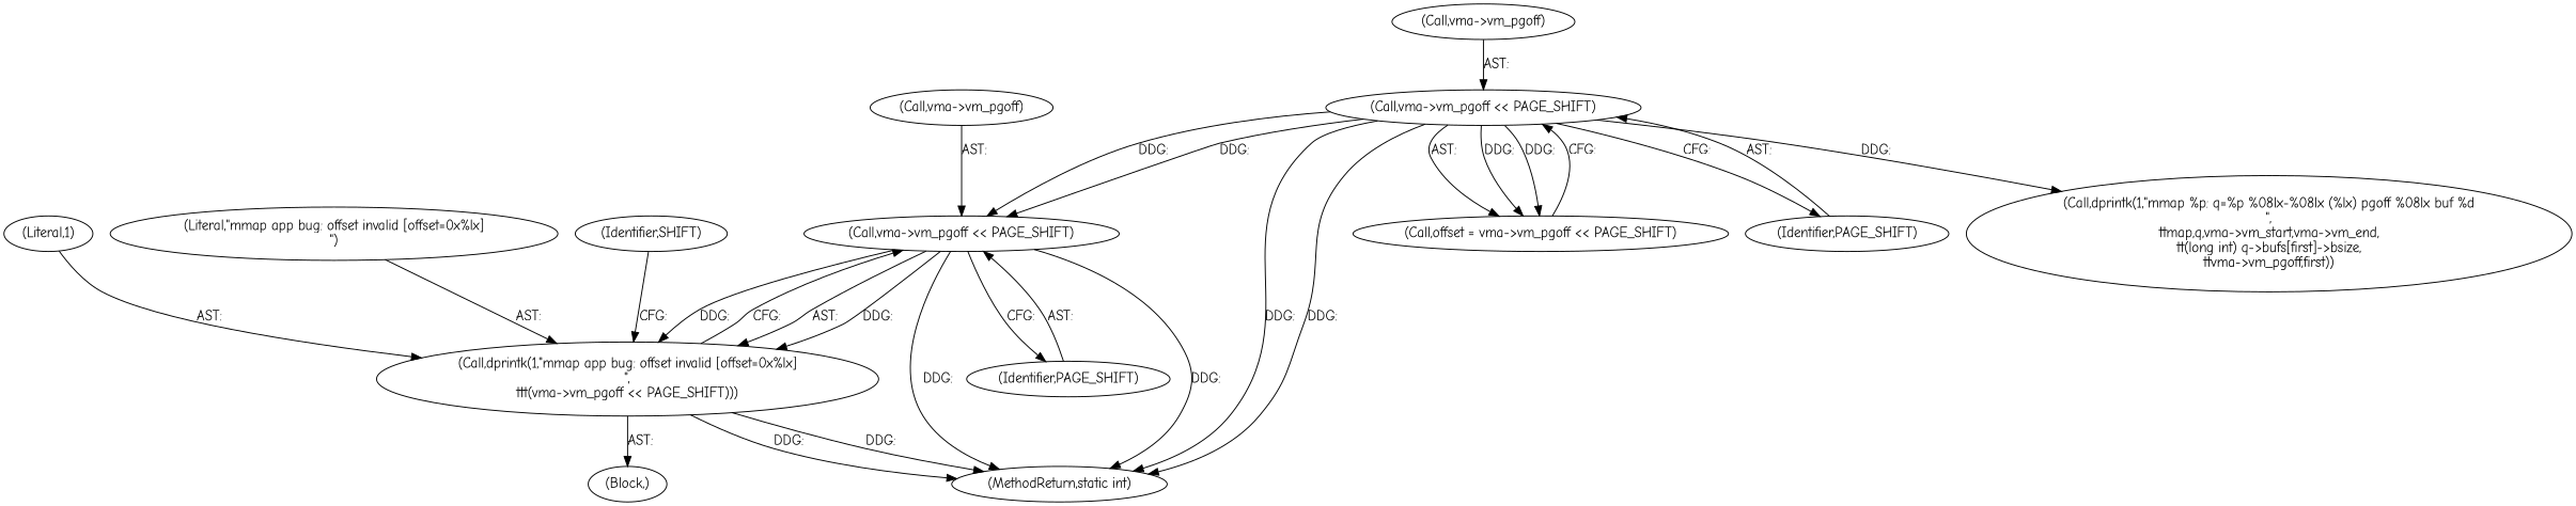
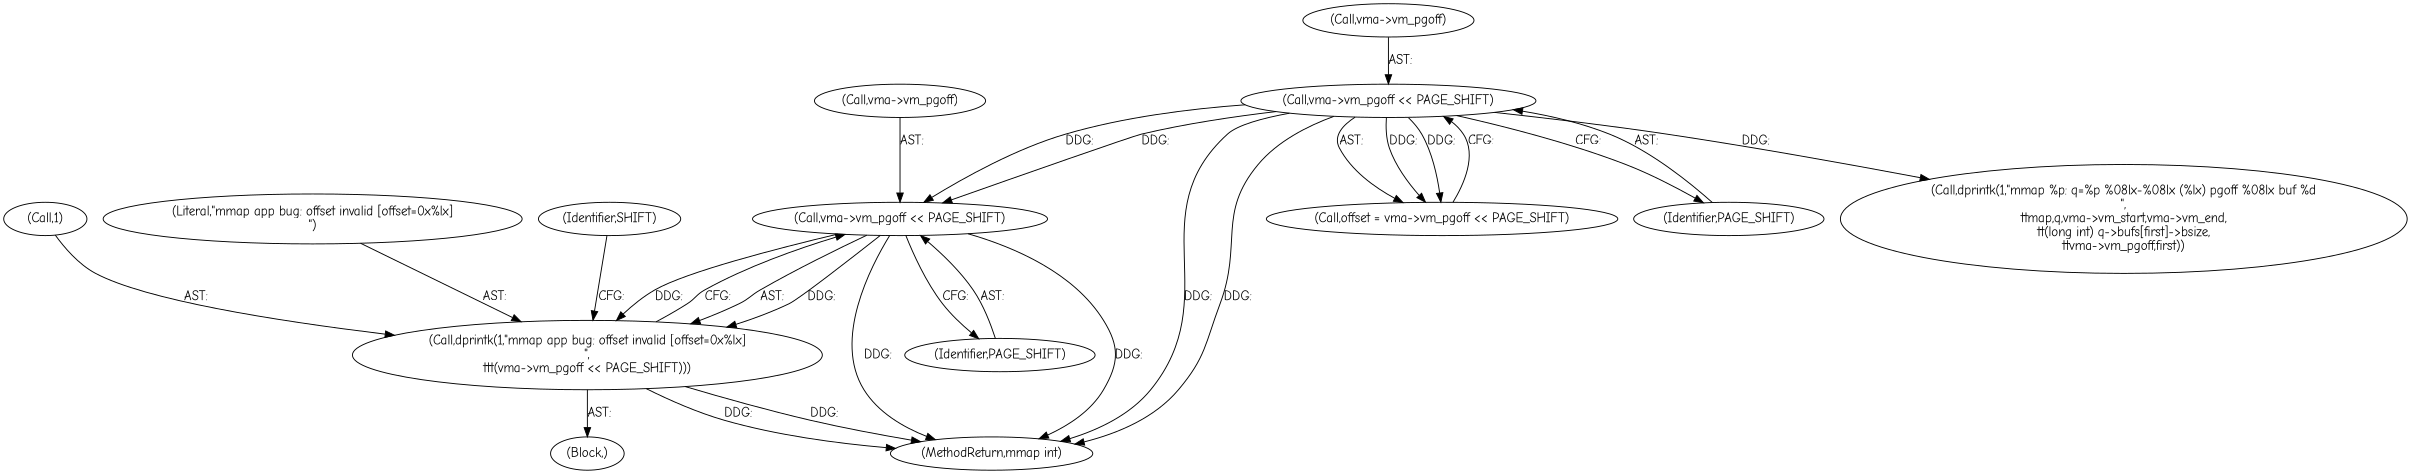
  digraph {
    fontname="Comic Neue"
    node [fontname="Comic Neue"]
    edge [fontname="Comic Neue"]
    n1 [label="(Call,vma->vm_pgoff << PAGE_SHIFT)"]
    n2 [label="(Call,dprintk(1,\"mmap app bug: offset invalid [offset=0x%lx]\n\",\n\t\t\t(vma->vm_pgoff << PAGE_SHIFT)))"]
-   n3 [label="(MethodReturn,static int)"]
+   n3 [label="(MethodReturn,mmap int)"]
    n4 [label="(Identifier,PAGE_SHIFT)"]
    n5 [label="(Block,)"]
    n6 [label="(Call,vma->vm_pgoff << PAGE_SHIFT)"]
    n7 [label="(Call,offset = vma->vm_pgoff << PAGE_SHIFT)"]
    n8 [label="(Identifier,PAGE_SHIFT)"]
    n9 [label="(Call,dprintk(1,\"mmap %p: q=%p %08lx-%08lx (%lx) pgoff %08lx buf %d\n\",\n\t\tmap,q,vma->vm_start,vma->vm_end,\n\t\t(long int) q->bufs[first]->bsize,\n\t\tvma->vm_pgoff,first))"]
    n10 [label="(Call,vma->vm_pgoff)"]
    n11 [label="(Literal,\"mmap app bug: offset invalid [offset=0x%lx]\n\")"]
    n12 [label="(Identifier,SHIFT)"]
    n13 [label="(Call,vma->vm_pgoff)"]
-   n14 [label="(Literal,1)"]
+   n14 [label="(Call,1)"]
    n1 -> n2 [label="AST: "]
    n1 -> n2 [label="DDG: "]
    n1 -> n2 [label="DDG: "]
    n1 -> n3 [label="DDG: "]
    n1 -> n3 [label="DDG: "]
    n1 -> n4 [label="CFG: "]
    n2 -> n1 [label="CFG: "]
    n2 -> n3 [label="DDG: "]
    n2 -> n3 [label="DDG: "]
    n2 -> n5 [label="AST: "]
    n4 -> n1 [label="AST: "]
    n6 -> n1 [label="DDG: "]
    n6 -> n1 [label="DDG: "]
    n6 -> n3 [label="DDG: "]
    n6 -> n3 [label="DDG: "]
    n6 -> n7 [label="AST: "]
    n6 -> n7 [label="DDG: "]
    n6 -> n7 [label="DDG: "]
    n6 -> n8 [label="CFG: "]
    n6 -> n9 [label="DDG: "]
    n7 -> n6 [label="CFG: "]
    n8 -> n6 [label="AST: "]
    n10 -> n1 [label="AST: "]
    n11 -> n2 [label="AST: "]
    n12 -> n2 [label="CFG: "]
    n13 -> n6 [label="AST: "]
    n14 -> n2 [label="AST: "]
  }
